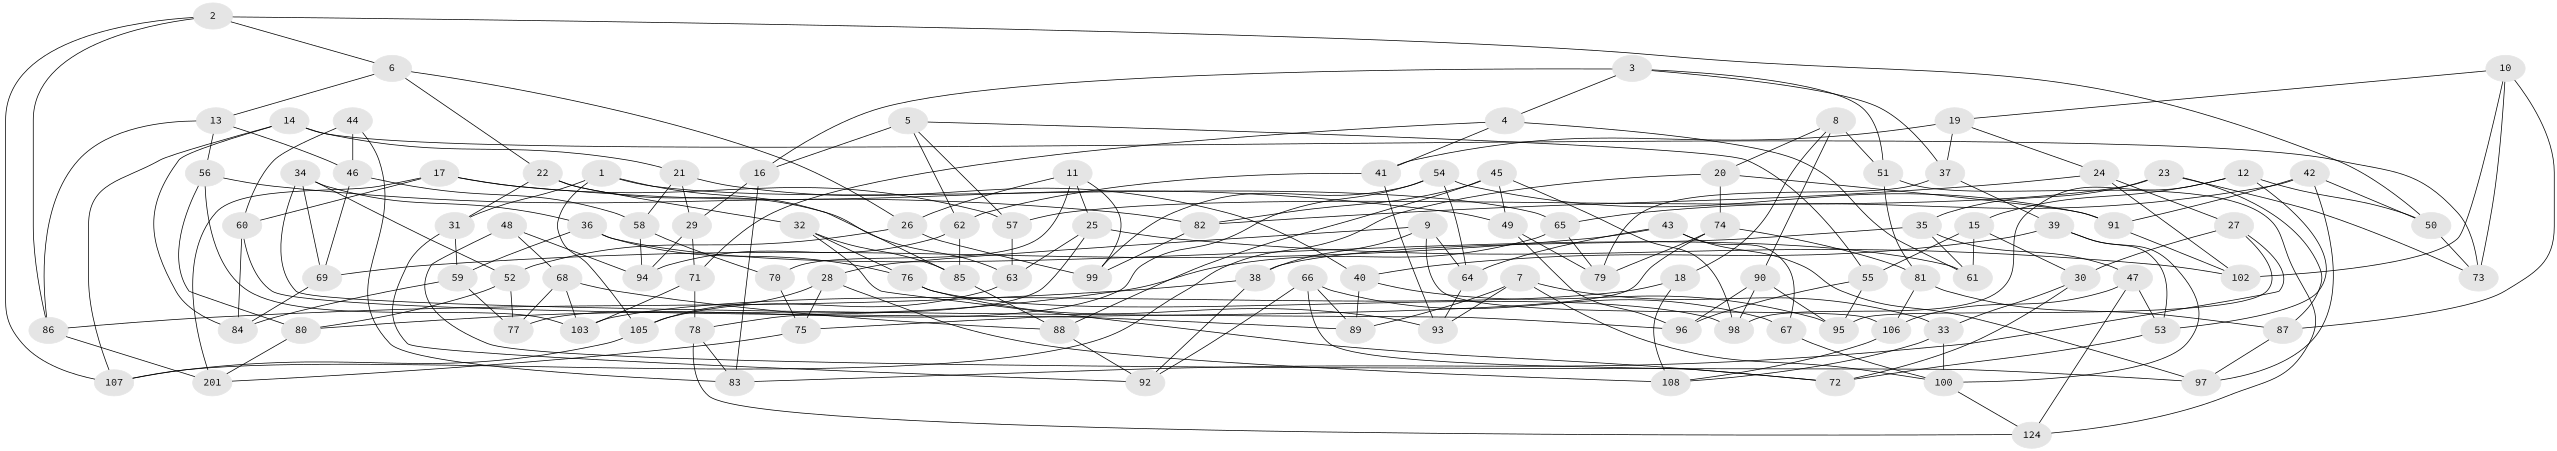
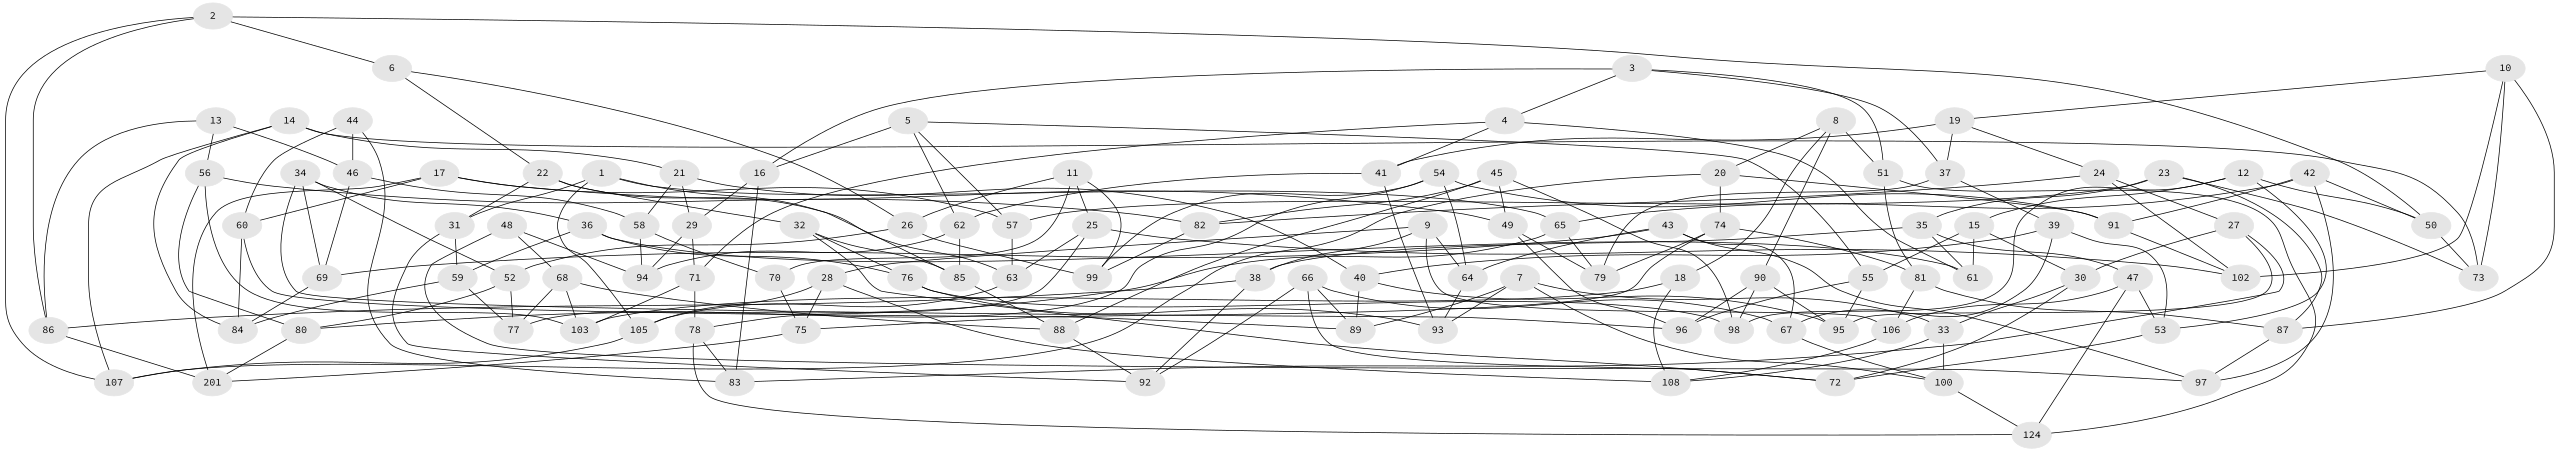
  graph {
    fontname="Source Code Pro"
    node [color=gray90 fontname="Source Code Pro" style=filled]
    edge [fontname="Source Code Pro"]
    1
    31
    65
    85
    105
    59
    92
    79
    80
    88
    107
    2
    6
    50
    86
    13
    22
    26
    73
    n20 [label=201]
    3
    4
    16
    37
    51
    41
    61
    71
    29
    83
    39
    n32 [label=124]
    81
    62
    93
    103
    78
    5
    55
    57
    95
    96
    63
    94
    46
    56
    32
    99
    52
    7
    33
    89
    100
    108
    8
    18
    20
    90
    74
    91
    98
    9
    28
    38
    64
    106
    75
    10
    19
    87
    102
    24
    97
    11
    25
    70
    12
    15
    53
    30
    72
    58
    69
    82
    14
    21
    84
    40
    17
    49
    60
    27
    76
    23
    35
    47
    77
    34
    36
    67
    42
    43
    44
    48
    68
    45
    54
    66
    1 -- 31
    1 -- 65
    1 -- 85
    1 -- 105
    31 -- 59
    31 -- 92
    65 -- 79
    65 -- 80
    85 -- 88
    105 -- 107
    59 -- 84
    59 -- 77
    80 -- n20
    88 -- 92
    2 -- 107
    2 -- 6
    2 -- 50
    2 -- 86
-   6 -- 13
    6 -- 22
    6 -- 26
    50 -- 73
    86 -- n20
    13 -- 86
    13 -- 46
    13 -- 56
    22 -- 31
    22 -- 63
    22 -- 32
    26 -- 99
    26 -- 52
    3 -- 4
    3 -- 16
    3 -- 37
    3 -- 51
    4 -- 41
    4 -- 61
    4 -- 71
    16 -- 29
    16 -- 83
    37 -- 79
    37 -- 39
    51 -- n32
    51 -- 81
    41 -- 62
    41 -- 93
    71 -- 103
    71 -- 78
    29 -- 71
    29 -- 94
    39 -- 53
    39 -- 40
-   39 -- 100
+   39 -- 67
    81 -- 106
    81 -- 87
    62 -- 85
    62 -- 94
    78 -- 83
    78 -- n32
    5 -- 16
    5 -- 62
    5 -- 55
    5 -- 57
    55 -- 95
    55 -- 96
    57 -- 63
    63 -- 105
    46 -- 58
    46 -- 69
    56 -- 80
    56 -- 103
    56 -- 82
    32 -- 85
    32 -- 72
    32 -- 76
    52 -- 80
    52 -- 77
    7 -- 93
    7 -- 33
    7 -- 89
    7 -- 100
    33 -- 100
    33 -- 108
    100 -- n32
    8 -- 51
    8 -- 18
    8 -- 20
    8 -- 90
    18 -- 103
    18 -- 108
    20 -- 107
    20 -- 74
    20 -- 91
    90 -- 95
    90 -- 96
    90 -- 98
    74 -- 79
    74 -- 81
    74 -- 75
    91 -- 102
    9 -- 28
    9 -- 38
    9 -- 64
    9 -- 106
    28 -- 105
    28 -- 108
    28 -- 75
    38 -- 92
    38 -- 86
    64 -- 93
    106 -- 108
    75 -- n20
    10 -- 73
    10 -- 19
    10 -- 87
    10 -- 102
    19 -- 37
    19 -- 41
    19 -- 24
    87 -- 97
    24 -- 102
    24 -- 82
    24 -- 27
    11 -- 26
    11 -- 99
    11 -- 25
    11 -- 70
    25 -- 78
    25 -- 63
    25 -- 102
    70 -- 75
    12 -- 50
    12 -- 98
    12 -- 15
    12 -- 53
    15 -- 61
    15 -- 55
    15 -- 30
    53 -- 72
    30 -- 33
    30 -- 72
    58 -- 94
    58 -- 70
    69 -- 84
    82 -- 99
    14 -- 107
    14 -- 73
    14 -- 21
    14 -- 84
    21 -- 29
    21 -- 58
    21 -- 40
    40 -- 95
    40 -- 89
    17 -- n20
    17 -- 57
    17 -- 49
    17 -- 60
    49 -- 79
    49 -- 96
    60 -- 89
    60 -- 84
    27 -- 83
    27 -- 95
    27 -- 30
    76 -- 93
    76 -- 98
    23 -- 73
    23 -- 57
    23 -- 87
    23 -- 35
    35 -- 61
    35 -- 38
    35 -- 47
    47 -- n32
    47 -- 106
    47 -- 53
    34 -- 96
    34 -- 52
    34 -- 69
    34 -- 36
    36 -- 59
    36 -- 61
    36 -- 76
    67 -- 100
    42 -- 65
    42 -- 50
    42 -- 91
    42 -- 97
    43 -- 64
    43 -- 97
    43 -- 69
    43 -- 67
    44 -- 83
    44 -- 46
    44 -- 60
    48 -- 94
    48 -- 97
    48 -- 68
    68 -- 88
    68 -- 103
    68 -- 77
    45 -- 88
    45 -- 98
    45 -- 82
    45 -- 49
    54 -- 99
    54 -- 91
    54 -- 64
    54 -- 77
    66 -- 92
    66 -- 89
    66 -- 72
    66 -- 67
  }
